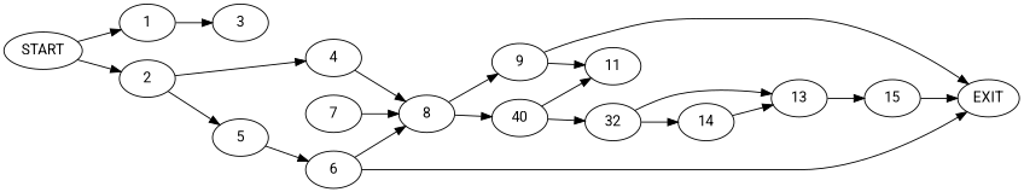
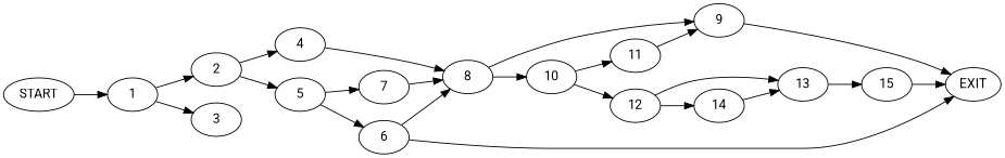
  digraph {
    fontname=Roboto
    rankdir=LR
    node [fontname=Roboto]
    edge [fontname=Roboto]
    n1 [label=START]
    1
    2
    3
    n5 [label=EXIT]
    4
    5
    8
    6
    7
    9
-   10 [label=40]
+   10
    11
-   12 [label=32]
+   12
    13
    14
    15
    n1 -> 1
-   n1 -> 2
+   1 -> 2
    1 -> 3
    2 -> 4
    2 -> 5
    4 -> 8
    5 -> 6
+   5 -> 7
    8 -> 9
    8 -> 10
    6 -> n5
    6 -> 8
    7 -> 8
    9 -> n5
    10 -> 11
    10 -> 12
-   9 -> 11
+   11 -> 9
    12 -> 13
    12 -> 14
    13 -> 15
    14 -> 13
    15 -> n5
  }
